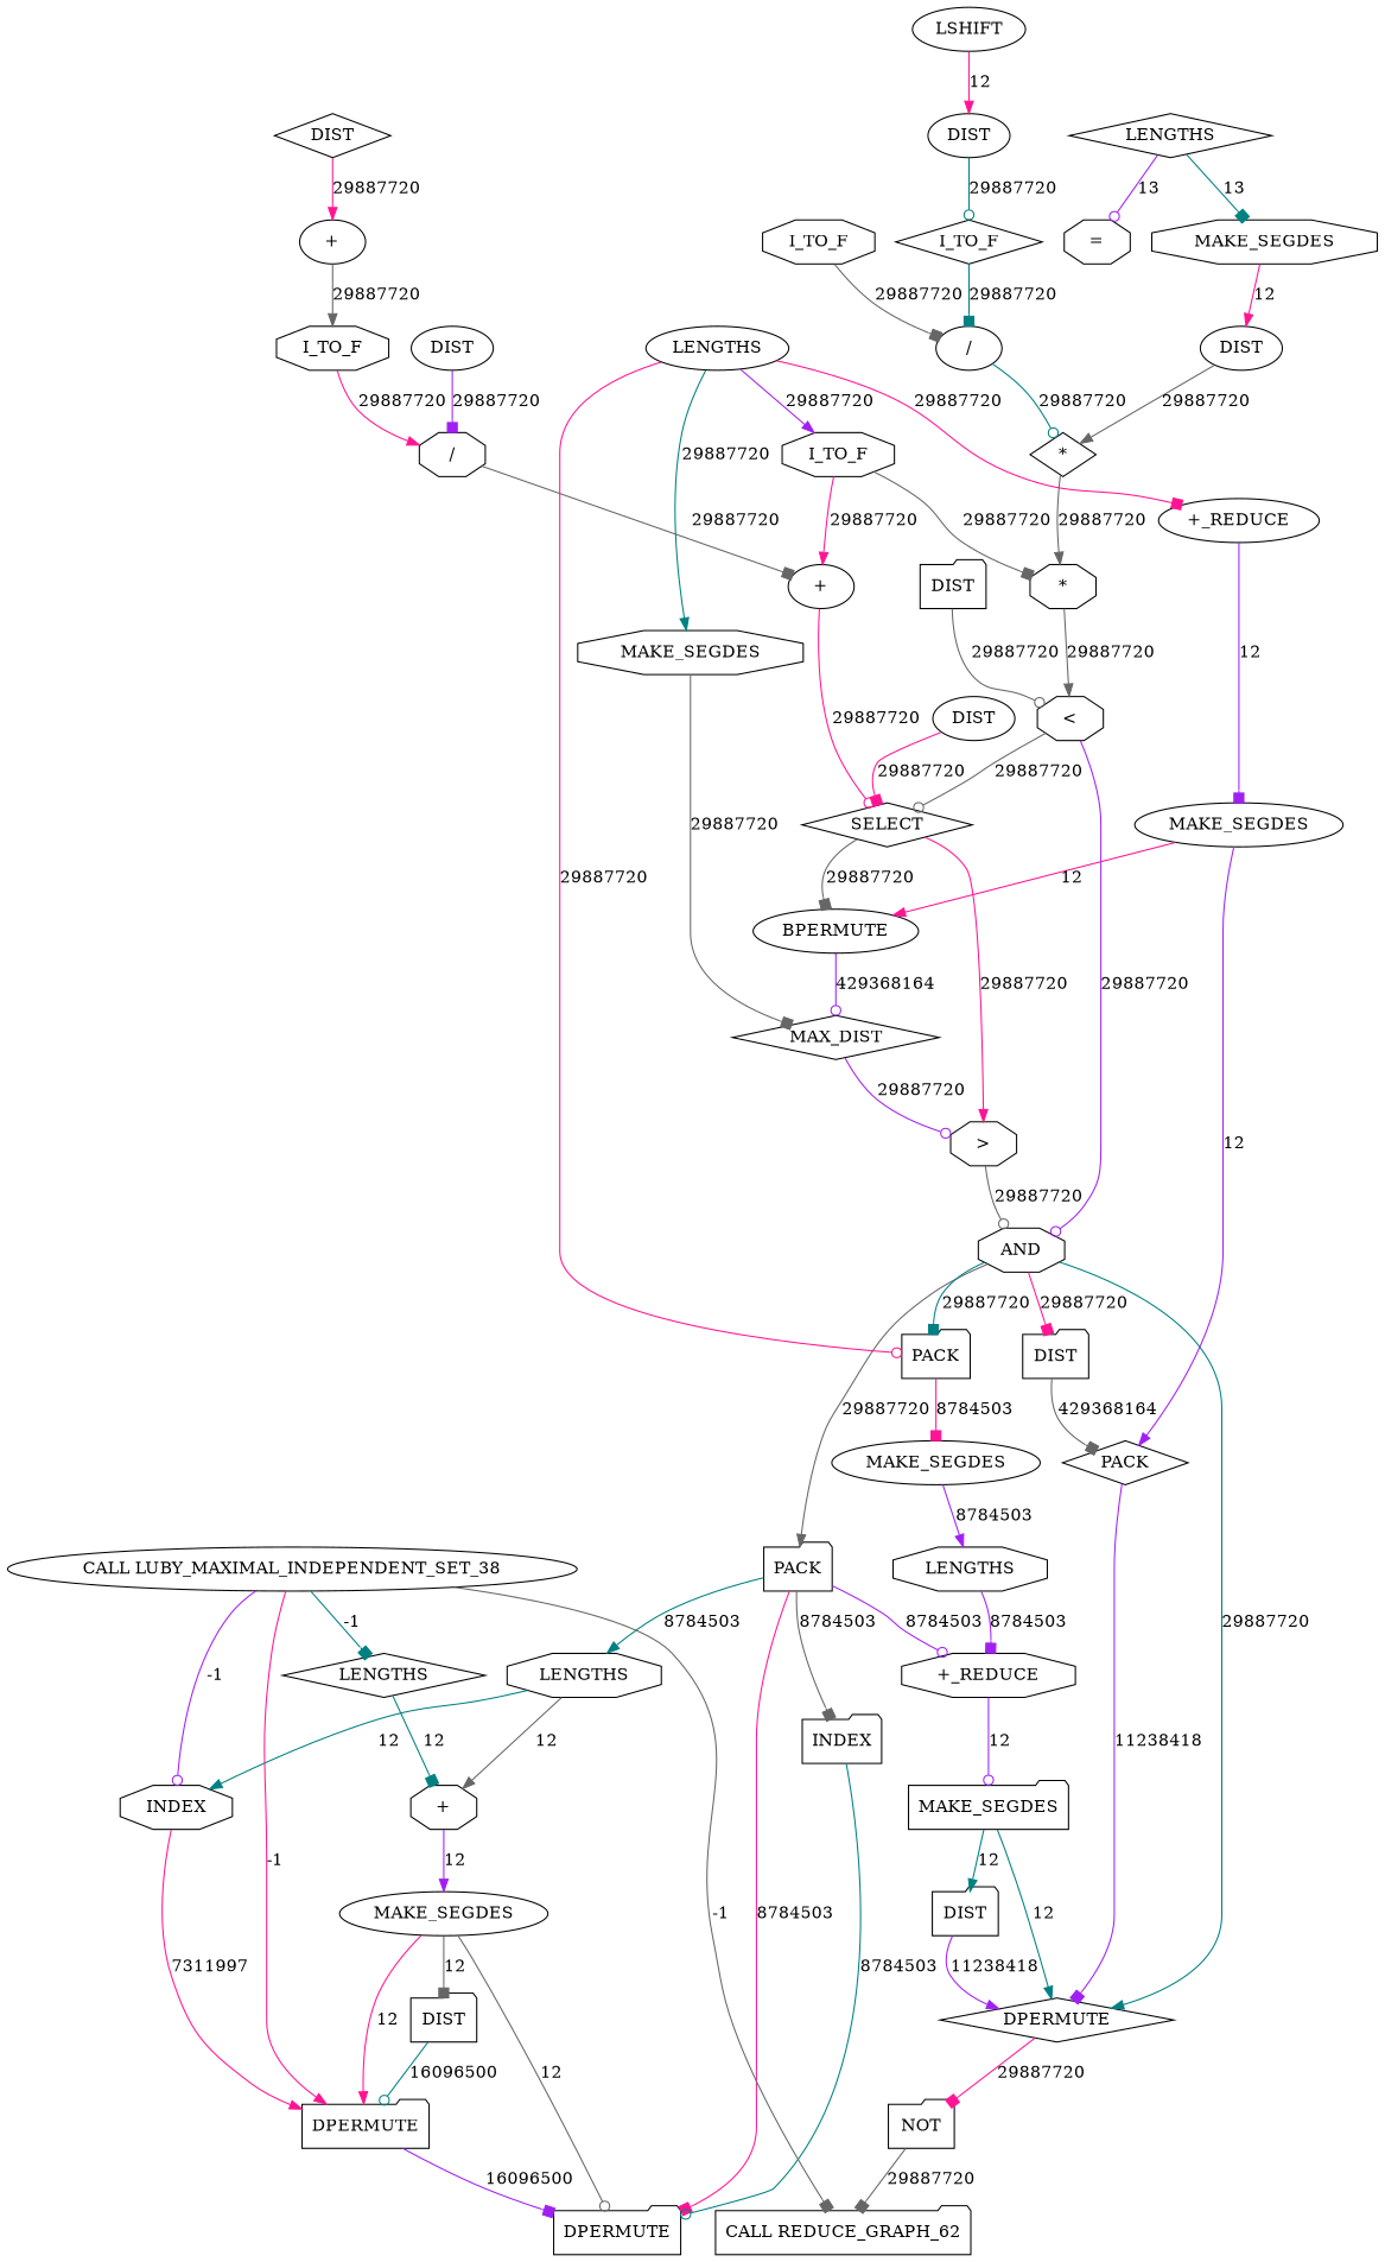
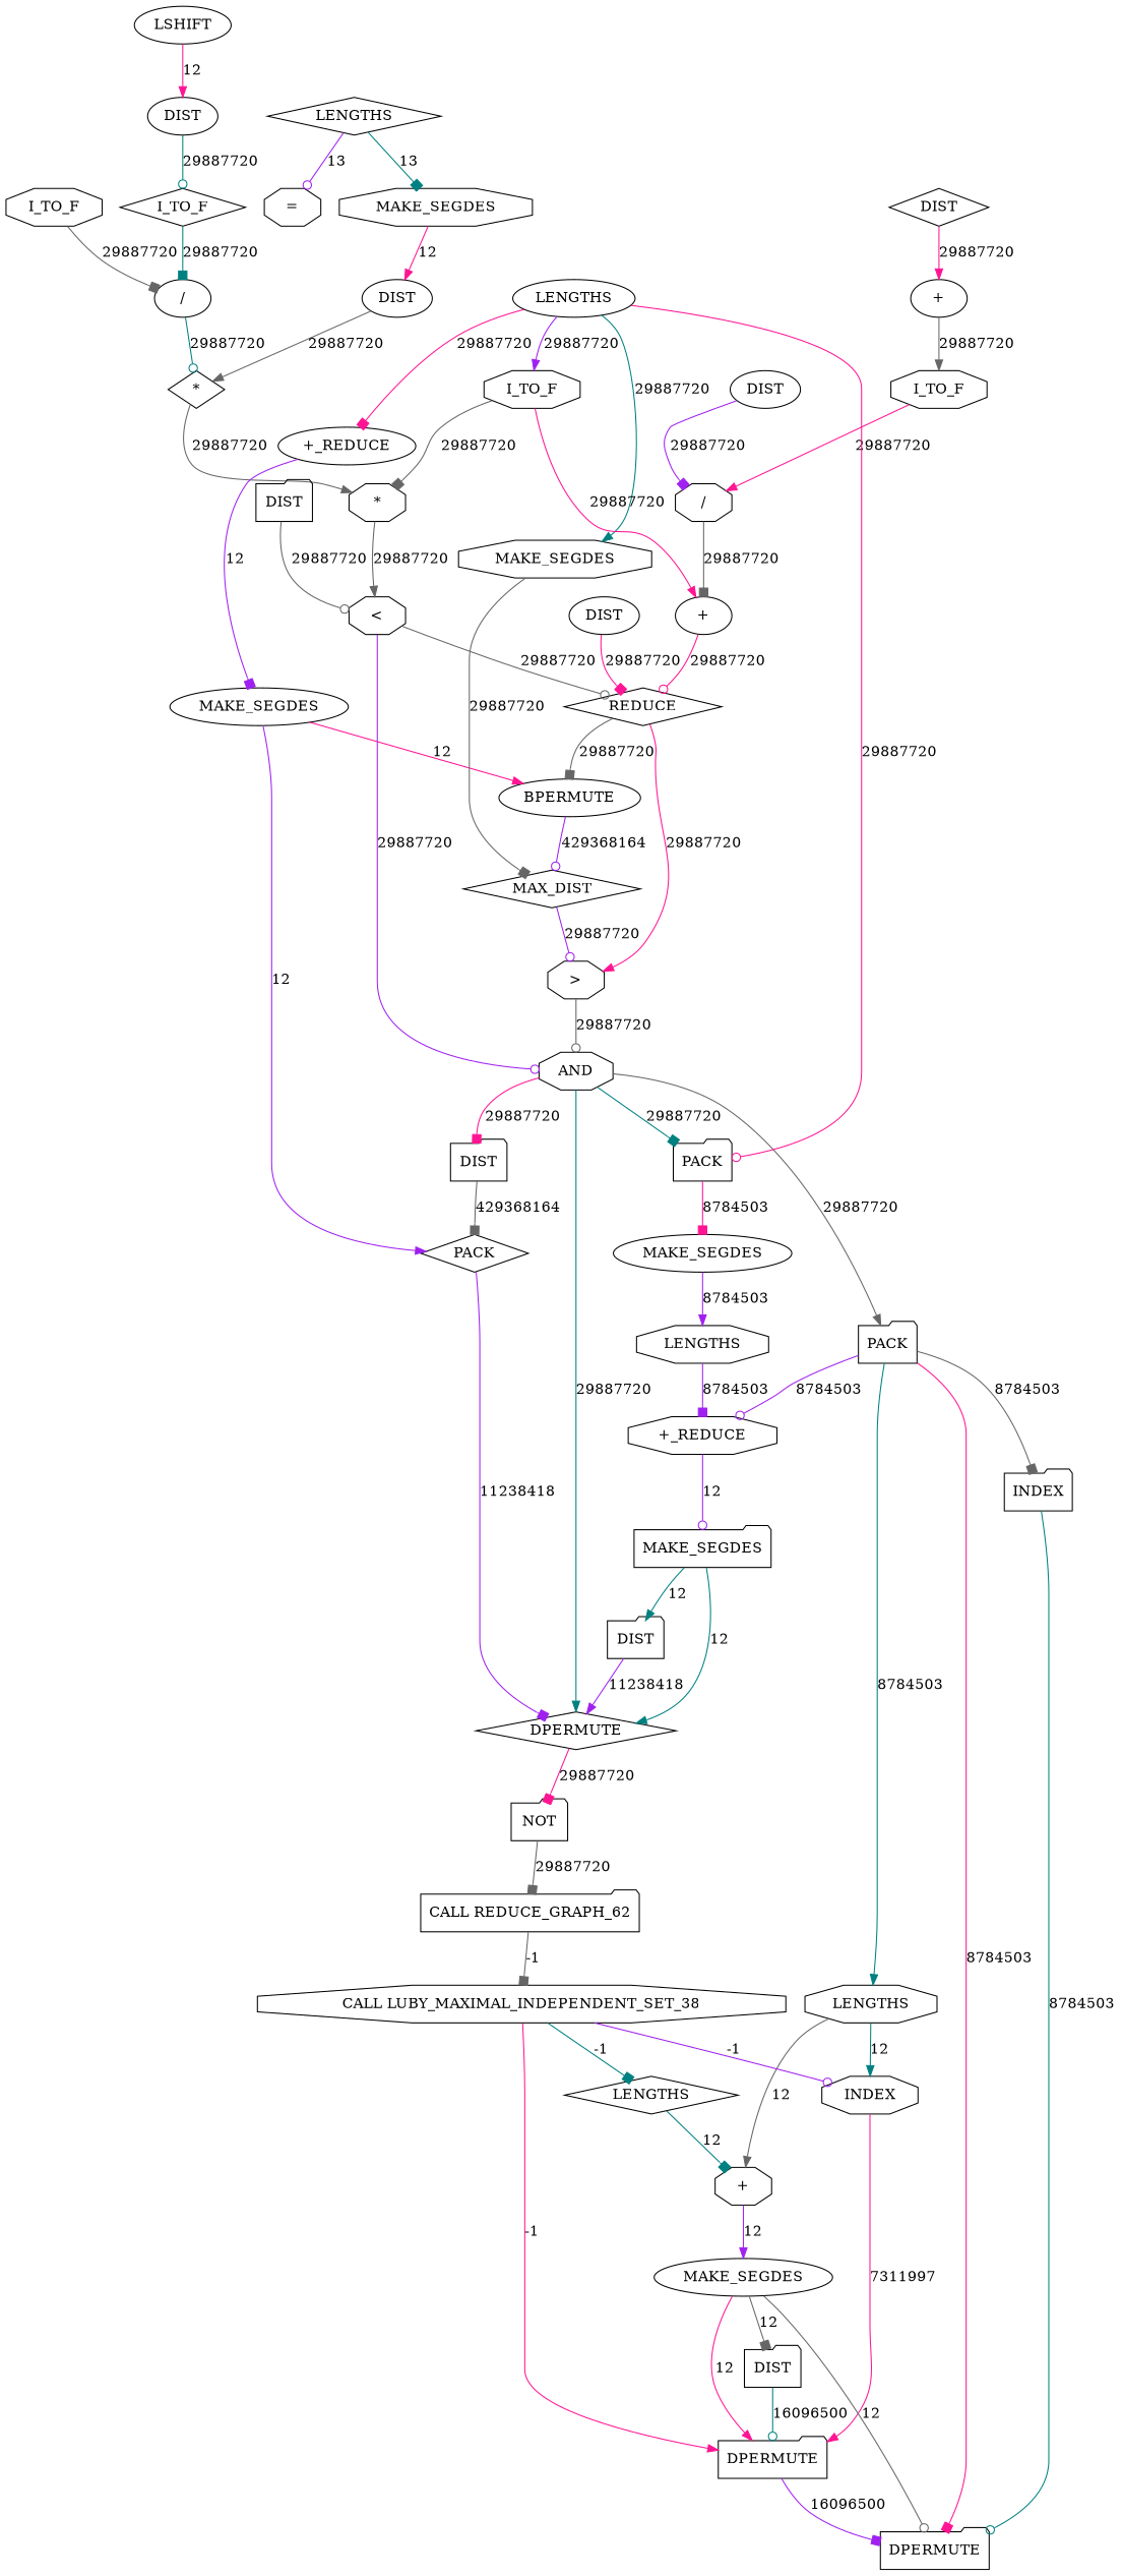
  digraph {
    node [cost=2025 shape=octagon]
    edge [arrowhead=normal color=gray40 cost=29887720]
    n1 [cost=67775438 label=I_TO_F]
    n2 [cost=66656749 label="/" shape=ellipse]
    n3 [cost=62717176 label="*" shape=diamond]
    n4 [cost=255609713 label=PACK shape=folder]
    n5 [cost=6554230 label="+_REDUCE"]
    n6 [cost=2326 label=LENGTHS]
    n7 [cost=4299 label=INDEX shape=folder]
    n8 [cost=65411037 label=DPERMUTE shape=folder]
    n9 [cost=1075 label=MAKE_SEGDES shape=folder]
    n10 [cost=2836 label=INDEX]
    n11 [cost=1290 label="+"]
    n12 [cost=10234 label=LENGTHS shape=diamond]
    n13 [cost=304 label=MAKE_SEGDES]
    n14 [cost=9200 label="="]
    n15 [label=DIST shape=ellipse]
-   n16 [cost=0 label="CALL LUBY_MAXIMAL_INDEPENDENT_SET_38" shape=ellipse]
+   n16 [cost=0 label="CALL LUBY_MAXIMAL_INDEPENDENT_SET_38"]
    n17 [cost=346 label=LENGTHS shape=diamond]
    n18 [cost=55799764 label=DPERMUTE shape=folder]
    n19 [cost=331699 label=NOT shape=folder]
    n20 [cost=0 label="CALL REDUCE_GRAPH_62" shape=folder]
    n21 [cost=25176885 label="+_REDUCE" shape=ellipse]
    n22 [cost=1335 label=MAKE_SEGDES shape=ellipse]
    n23 [cost=1509566383 label=PACK shape=diamond]
    n24 [cost=7513423496 label=BPERMUTE shape=ellipse]
    n25 [cost=429 label=MAKE_SEGDES shape=ellipse]
    n26 [cost=1078 label=DIST shape=folder]
    n27 [cost=1416 label=DIST shape=ellipse]
    n28 [cost=3699 label=I_TO_F shape=diamond]
    n29 [cost=23498466 label="\<"]
-   n30 [cost=246878436 label=SELECT shape=diamond]
+   n30 [cost=246878436 label=REDUCE shape=diamond]
    n31 [cost=939890 label=AND]
    n32 [cost=43633170 label="\>"]
    n33 [cost=254711488 label=PACK shape=folder]
    n34 [cost=83027754 label=DPERMUTE shape=diamond]
    n35 [cost=1786085493 label=DIST shape=folder]
    n36 [cost=922445675 label=MAX_DIST shape=diamond]
    n37 [cost=91736414 label="*"]
    n38 [cost=4086 label=DIST shape=folder]
    n39 [cost=62741213 label=I_TO_F]
    n40 [cost=59472998 label="/"]
    n41 [cost=88459985 label="+" shape=ellipse]
    n42 [cost=58576876 label=LENGTHS shape=ellipse]
    n43 [cost=64908241 label=I_TO_F]
    n44 [cost=58041615 label=MAKE_SEGDES]
    n45 [cost=16423633 label=MAKE_SEGDES shape=ellipse]
    n46 [cost=652 label=DIST shape=diamond]
    n47 [cost=88598103 label="+" shape=ellipse]
    n48 [cost=16888850 label=LENGTHS]
    n49 [cost=26399 label=LSHIFT shape=ellipse]
    n50 [label=DIST shape=ellipse]
    n51 [cost=1720 label=DIST shape=ellipse]
    n52 [cost=3181 label=DIST shape=folder]
    n1 -> n2 [arrowhead=box label=29887720]
    n2 -> n3 [arrowhead=odot color=teal label=29887720]
    n3 -> n37 [label=29887720]
    n4 -> n5 [arrowhead=odot color=purple cost=8784503 label=8784503]
    n4 -> n6 [color=teal cost=8784503 label=8784503]
    n4 -> n7 [arrowhead=box cost=8784503 label=8784503]
    n4 -> n8 [arrowhead=box color=deeppink cost=8784503 label=8784503]
    n5 -> n9 [arrowhead=odot color=purple cost=12 label=12]
    n6 -> n10 [color=teal cost=12 label=12]
    n6 -> n11 [cost=12 label=12]
    n7 -> n8 [arrowhead=odot color=teal cost=8784503 label=8784503]
    n9 -> n34 [color=teal cost=12 label=12]
    n9 -> n38 [color=teal cost=12 label=12]
    n10 -> n18 [color=deeppink cost=7311997 label=7311997]
    n11 -> n25 [color=purple cost=12 label=12]
    n12 -> n13 [arrowhead=box color=teal cost=13 label=13]
    n12 -> n14 [arrowhead=odot color=purple cost=13 label=13]
    n13 -> n15 [color=deeppink cost=12 label=12]
    n15 -> n3 [label=29887720]
    n16 -> n10 [arrowhead=odot color=purple cost=-1 label=-1]
    n16 -> n17 [arrowhead=box color=teal cost=-1 label=-1]
    n16 -> n18 [color=deeppink cost=-1 label=-1]
    n17 -> n11 [arrowhead=box color=teal cost=12 label=12]
    n18 -> n8 [arrowhead=box color=purple cost=16096500 label=16096500]
    n19 -> n20 [arrowhead=box label=29887720]
-   n16 -> n20 [arrowhead=box cost=-1 label=-1]
+   n20 -> n16 [arrowhead=box cost=-1 label=-1]
    n21 -> n22 [arrowhead=box color=purple cost=12 label=12]
    n22 -> n23 [color=purple cost=12 label=12]
    n22 -> n24 [color=deeppink cost=12 label=12]
    n23 -> n34 [arrowhead=box color=purple cost=11238418 label=11238418]
    n24 -> n36 [arrowhead=odot color=purple cost=429368164 label=429368164]
    n25 -> n8 [arrowhead=odot cost=12 label=12]
    n25 -> n18 [color=deeppink cost=12 label=12]
    n25 -> n26 [arrowhead=box cost=12 label=12]
    n26 -> n18 [arrowhead=odot color=teal cost=16096500 label=16096500]
    n27 -> n28 [arrowhead=odot color=teal label=29887720]
    n28 -> n2 [arrowhead=box color=teal label=29887720]
    n29 -> n30 [arrowhead=odot label=29887720]
    n29 -> n31 [arrowhead=odot color=purple label=29887720]
    n30 -> n24 [arrowhead=box label=29887720]
    n30 -> n32 [color=deeppink label=29887720]
    n31 -> n4 [label=29887720]
    n31 -> n33 [arrowhead=box color=teal label=29887720]
    n31 -> n34 [color=teal label=29887720]
    n31 -> n35 [arrowhead=box color=deeppink label=29887720]
    n32 -> n31 [arrowhead=odot label=29887720]
    n33 -> n45 [arrowhead=box color=deeppink cost=8784503 label=8784503]
    n34 -> n19 [arrowhead=box color=deeppink label=29887720]
    n35 -> n23 [arrowhead=box cost=429368164 label=429368164]
    n36 -> n32 [arrowhead=odot color=purple label=29887720]
    n37 -> n29 [label=29887720]
    n38 -> n34 [color=purple cost=11238418 label=11238418]
    n39 -> n40 [color=deeppink label=29887720]
    n40 -> n41 [arrowhead=box label=29887720]
    n41 -> n30 [arrowhead=odot color=deeppink label=29887720]
    n42 -> n21 [arrowhead=box color=deeppink label=29887720]
    n42 -> n33 [arrowhead=odot color=deeppink label=29887720]
    n42 -> n43 [color=purple label=29887720]
    n42 -> n44 [color=teal label=29887720]
    n43 -> n37 [arrowhead=box label=29887720]
    n43 -> n41 [color=deeppink label=29887720]
    n44 -> n36 [arrowhead=box label=29887720]
    n45 -> n48 [color=purple cost=8784503 label=8784503]
    n46 -> n47 [color=deeppink label=29887720]
    n47 -> n39 [label=29887720]
    n48 -> n5 [arrowhead=box color=purple cost=8784503 label=8784503]
    n49 -> n27 [color=deeppink cost=12 label=12]
    n50 -> n30 [arrowhead=box color=deeppink label=29887720]
    n51 -> n40 [arrowhead=box color=purple label=29887720]
    n52 -> n29 [arrowhead=odot label=29887720]
  }
